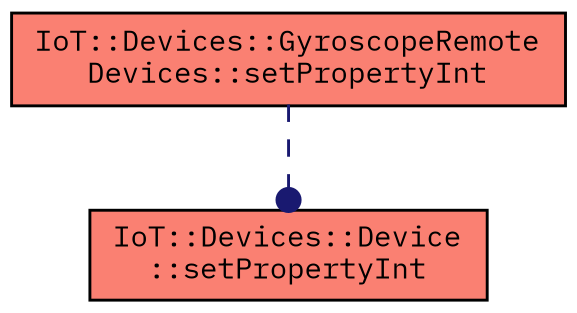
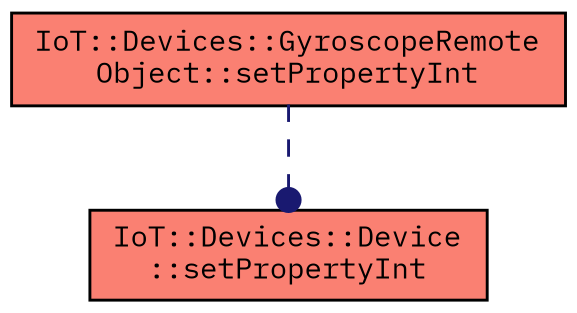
  digraph {
    rankdir=TB
    fontname="IBM Plex Mono"
    node [color=black fillcolor=salmon fontname="IBM Plex Mono" fontsize=10 shape=record style=filled]
-   n1 [fontcolor=black height=0.2 label="IoT::Devices::GyroscopeRemote\lDevices::setPropertyInt" width=0.4]
+   n1 [fontcolor=black height=0.2 label="IoT::Devices::GyroscopeRemote\lObject::setPropertyInt" width=0.4]
    n2 [height=0.2 label="IoT::Devices::Device\l::setPropertyInt" width=0.4]
    n1 -> n2 [color=midnightblue fontname="IBM Plex Mono" fontsize=10 labelfontname=Helvetica labelfontsize=10 style=dashed arrowhead=dot]
  }
